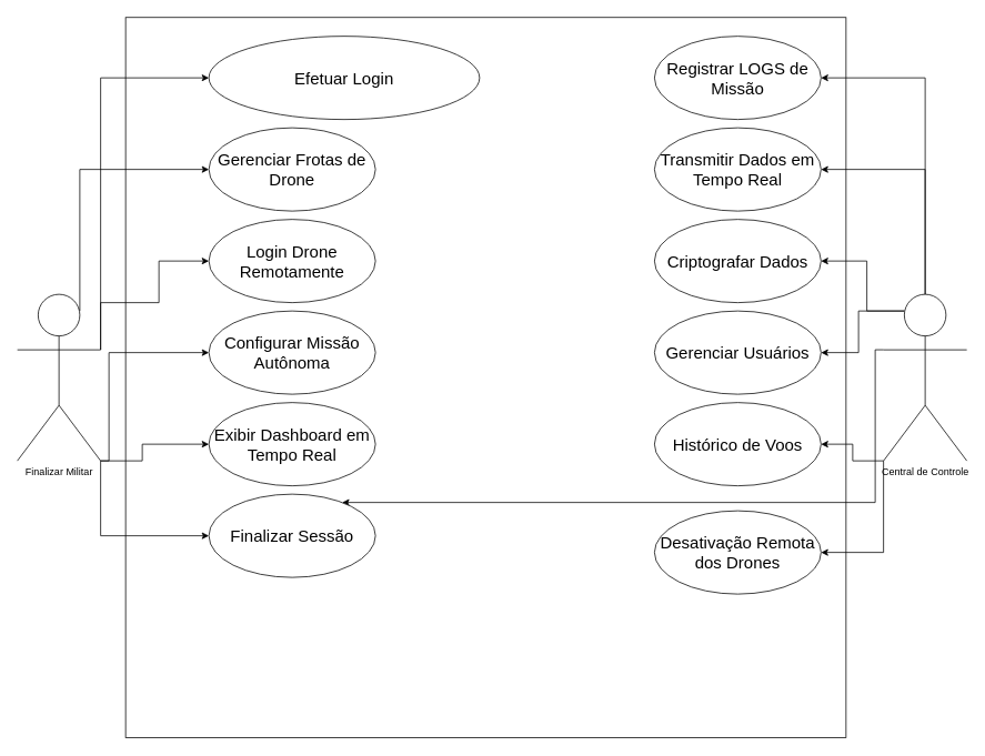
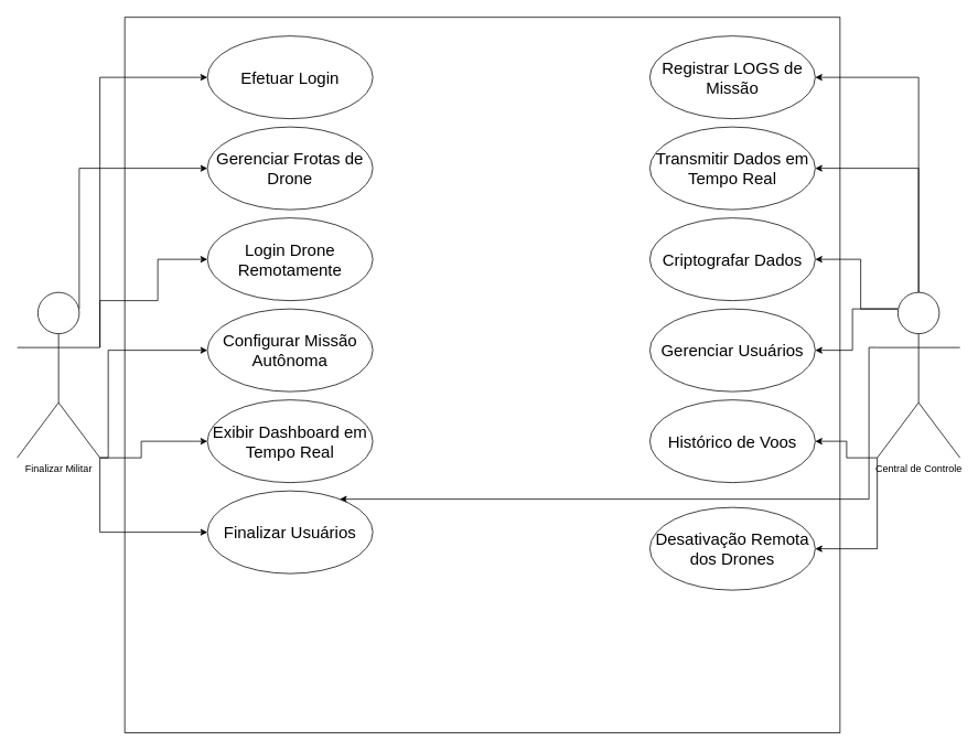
  <mxCell id="0" />
  <mxCell id="1" parent="0" />
  <mxCell id="2" value="" style="whiteSpace=wrap;html=1;aspect=fixed;fontSize=21;" vertex="1" parent="1"><mxGeometry x="150" y="20.5" width="865" height="865" as="geometry" /></mxCell>
  <mxCell id="3" style="edgeStyle=orthogonalEdgeStyle;rounded=0;orthogonalLoop=1;jettySize=auto;html=1;exitX=1;exitY=1;exitDx=0;exitDy=0;exitPerimeter=0;" edge="1" parent="1" source="8" target="21"><mxGeometry relative="1" as="geometry"><Array as="points"><mxPoint x="120" y="643" /></Array></mxGeometry></mxCell>
  <mxCell id="4" style="edgeStyle=orthogonalEdgeStyle;rounded=0;orthogonalLoop=1;jettySize=auto;html=1;exitX=1;exitY=1;exitDx=0;exitDy=0;exitPerimeter=0;entryX=0;entryY=0.5;entryDx=0;entryDy=0;" edge="1" parent="1" source="8" target="19"><mxGeometry relative="1" as="geometry"><Array as="points"><mxPoint x="130" y="553" /><mxPoint x="130" y="423" /></Array></mxGeometry></mxCell>
  <mxCell id="5" style="edgeStyle=orthogonalEdgeStyle;rounded=0;orthogonalLoop=1;jettySize=auto;html=1;exitX=0.75;exitY=0.1;exitDx=0;exitDy=0;exitPerimeter=0;entryX=0;entryY=0.5;entryDx=0;entryDy=0;" edge="1" parent="1" source="8" target="23"><mxGeometry relative="1" as="geometry"><Array as="points"><mxPoint x="95" y="203" /></Array></mxGeometry></mxCell>
  <mxCell id="6" style="edgeStyle=orthogonalEdgeStyle;rounded=0;orthogonalLoop=1;jettySize=auto;html=1;exitX=1;exitY=0.333;exitDx=0;exitDy=0;exitPerimeter=0;entryX=0;entryY=0.5;entryDx=0;entryDy=0;" edge="1" parent="1" source="8" target="18"><mxGeometry relative="1" as="geometry"><Array as="points"><mxPoint x="120" y="363" /><mxPoint x="190" y="363" /><mxPoint x="190" y="313" /></Array></mxGeometry></mxCell>
  <mxCell id="7" style="edgeStyle=orthogonalEdgeStyle;rounded=0;orthogonalLoop=1;jettySize=auto;html=1;exitX=1;exitY=1;exitDx=0;exitDy=0;exitPerimeter=0;entryX=0;entryY=0.5;entryDx=0;entryDy=0;" edge="1" parent="1" source="8" target="20"><mxGeometry relative="1" as="geometry"><Array as="points"><mxPoint x="170" y="553" /><mxPoint x="170" y="533" /></Array></mxGeometry></mxCell>
  <mxCell id="8" value="Finalizar Militar&lt;div&gt;&lt;br&gt;&lt;/div&gt;" style="shape=umlActor;verticalLabelPosition=bottom;verticalAlign=top;html=1;outlineConnect=0;" vertex="1" parent="1"><mxGeometry x="20" y="353" width="100" height="200" as="geometry" /></mxCell>
  <mxCell id="9" style="edgeStyle=orthogonalEdgeStyle;rounded=0;orthogonalLoop=1;jettySize=auto;html=1;exitX=0;exitY=0.333;exitDx=0;exitDy=0;exitPerimeter=0;" edge="1" parent="1" source="16" target="21"><mxGeometry relative="1" as="geometry"><Array as="points"><mxPoint x="1050" y="420" /><mxPoint x="1050" y="603" /></Array></mxGeometry></mxCell>
  <mxCell id="10" style="edgeStyle=orthogonalEdgeStyle;rounded=0;orthogonalLoop=1;jettySize=auto;html=1;exitX=0.5;exitY=0;exitDx=0;exitDy=0;exitPerimeter=0;" edge="1" parent="1" source="16" target="25"><mxGeometry relative="1" as="geometry"><Array as="points"><mxPoint x="1110" y="93" /></Array></mxGeometry></mxCell>
  <mxCell id="11" style="edgeStyle=orthogonalEdgeStyle;rounded=0;orthogonalLoop=1;jettySize=auto;html=1;exitX=0.5;exitY=0;exitDx=0;exitDy=0;exitPerimeter=0;" edge="1" parent="1" source="16" target="24"><mxGeometry relative="1" as="geometry"><Array as="points"><mxPoint x="1110" y="203" /></Array></mxGeometry></mxCell>
  <mxCell id="12" style="edgeStyle=orthogonalEdgeStyle;rounded=0;orthogonalLoop=1;jettySize=auto;html=1;exitX=0.25;exitY=0.1;exitDx=0;exitDy=0;exitPerimeter=0;" edge="1" parent="1" source="16" target="26"><mxGeometry relative="1" as="geometry"><Array as="points"><mxPoint x="1040" y="373" /><mxPoint x="1040" y="313" /></Array></mxGeometry></mxCell>
  <mxCell id="13" style="edgeStyle=orthogonalEdgeStyle;rounded=0;orthogonalLoop=1;jettySize=auto;html=1;exitX=0.25;exitY=0.1;exitDx=0;exitDy=0;exitPerimeter=0;entryX=1;entryY=0.5;entryDx=0;entryDy=0;" edge="1" parent="1" source="16" target="27"><mxGeometry relative="1" as="geometry"><Array as="points"><mxPoint x="1030" y="373" /><mxPoint x="1030" y="423" /></Array></mxGeometry></mxCell>
  <mxCell id="14" style="edgeStyle=orthogonalEdgeStyle;rounded=0;orthogonalLoop=1;jettySize=auto;html=1;exitX=0;exitY=1;exitDx=0;exitDy=0;exitPerimeter=0;entryX=1;entryY=0.5;entryDx=0;entryDy=0;" edge="1" parent="1" source="16" target="28"><mxGeometry relative="1" as="geometry"><Array as="points"><mxPoint x="1023" y="553" /><mxPoint x="1023" y="533" /></Array></mxGeometry></mxCell>
  <mxCell id="15" style="edgeStyle=orthogonalEdgeStyle;rounded=0;orthogonalLoop=1;jettySize=auto;html=1;exitX=0;exitY=1;exitDx=0;exitDy=0;exitPerimeter=0;entryX=1;entryY=0.5;entryDx=0;entryDy=0;" edge="1" parent="1" source="16" target="29"><mxGeometry relative="1" as="geometry" /></mxCell>
  <mxCell id="16" value="Central de Controle&lt;div&gt;&lt;br&gt;&lt;/div&gt;" style="shape=umlActor;verticalLabelPosition=bottom;verticalAlign=top;html=1;outlineConnect=0;" vertex="1" parent="1"><mxGeometry x="1060" y="353" width="100" height="200" as="geometry" /></mxCell>
  <mxCell id="17" style="edgeStyle=orthogonalEdgeStyle;rounded=0;orthogonalLoop=1;jettySize=auto;html=1;exitX=1;exitY=0.333;exitDx=0;exitDy=0;exitPerimeter=0;" edge="1" parent="1" source="8" target="22"><mxGeometry relative="1" as="geometry"><mxPoint x="260" y="133" as="targetPoint" /><Array as="points"><mxPoint x="120" y="93" /></Array></mxGeometry></mxCell>
  <mxCell id="18" value="Login Drone Remotamente" style="ellipse;whiteSpace=wrap;fontSize=20;" vertex="1" parent="1"><mxGeometry x="250" y="263" width="200" height="100" as="geometry" /></mxCell>
  <mxCell id="19" value="Configurar Missão Autônoma" style="ellipse;whiteSpace=wrap;fontSize=20;" vertex="1" parent="1"><mxGeometry x="250" y="373" width="200" height="100" as="geometry" /></mxCell>
  <mxCell id="20" value="Exibir Dashboard em Tempo Real" style="ellipse;whiteSpace=wrap;fontSize=20;" vertex="1" parent="1"><mxGeometry x="250" y="483" width="200" height="100" as="geometry" /></mxCell>
- <mxCell id="21" value="Finalizar Sessão" style="ellipse;whiteSpace=wrap;fontSize=20;" vertex="1" parent="1"><mxGeometry x="250" y="593" width="200" height="100" as="geometry" /></mxCell>
- <mxCell id="22" value="Efetuar Login" style="ellipse;whiteSpace=wrap;fontSize=20;" vertex="1" parent="1"><mxGeometry x="250" y="43" width="325" height="100" as="geometry" /></mxCell>
+ <mxCell id="21" value="Finalizar Usuários" style="ellipse;whiteSpace=wrap;fontSize=20;" vertex="1" parent="1"><mxGeometry x="250" y="593" width="200" height="100" as="geometry" /></mxCell>
+ <mxCell id="22" value="Efetuar Login" style="ellipse;whiteSpace=wrap;fontSize=20;" vertex="1" parent="1"><mxGeometry x="250" y="43" width="200" height="100" as="geometry" /></mxCell>
  <mxCell id="23" value="Gerenciar Frotas de Drone" style="ellipse;whiteSpace=wrap;fontSize=20;" vertex="1" parent="1"><mxGeometry x="250" y="153" width="200" height="100" as="geometry" /></mxCell>
  <mxCell id="24" value="Transmitir Dados em Tempo Real" style="ellipse;whiteSpace=wrap;fontSize=20;" vertex="1" parent="1"><mxGeometry x="785" y="153" width="200" height="100" as="geometry" /></mxCell>
  <mxCell id="25" value="Registrar LOGS de Missão" style="ellipse;whiteSpace=wrap;fontSize=20;" vertex="1" parent="1"><mxGeometry x="785" y="43" width="200" height="100" as="geometry" /></mxCell>
  <mxCell id="26" value="Criptografar Dados" style="ellipse;whiteSpace=wrap;fontSize=20;" vertex="1" parent="1"><mxGeometry x="785" y="263" width="200" height="100" as="geometry" /></mxCell>
  <mxCell id="27" value="Gerenciar Usuários" style="ellipse;whiteSpace=wrap;fontSize=20;" vertex="1" parent="1"><mxGeometry x="785" y="373" width="200" height="100" as="geometry" /></mxCell>
  <mxCell id="28" value="Histórico de Voos" style="ellipse;whiteSpace=wrap;fontSize=20;" vertex="1" parent="1"><mxGeometry x="785" y="483" width="200" height="100" as="geometry" /></mxCell>
  <mxCell id="29" value="Desativação Remota dos Drones" style="ellipse;whiteSpace=wrap;fontSize=20;" vertex="1" parent="1"><mxGeometry x="785" y="613" width="200" height="100" as="geometry" /></mxCell>
